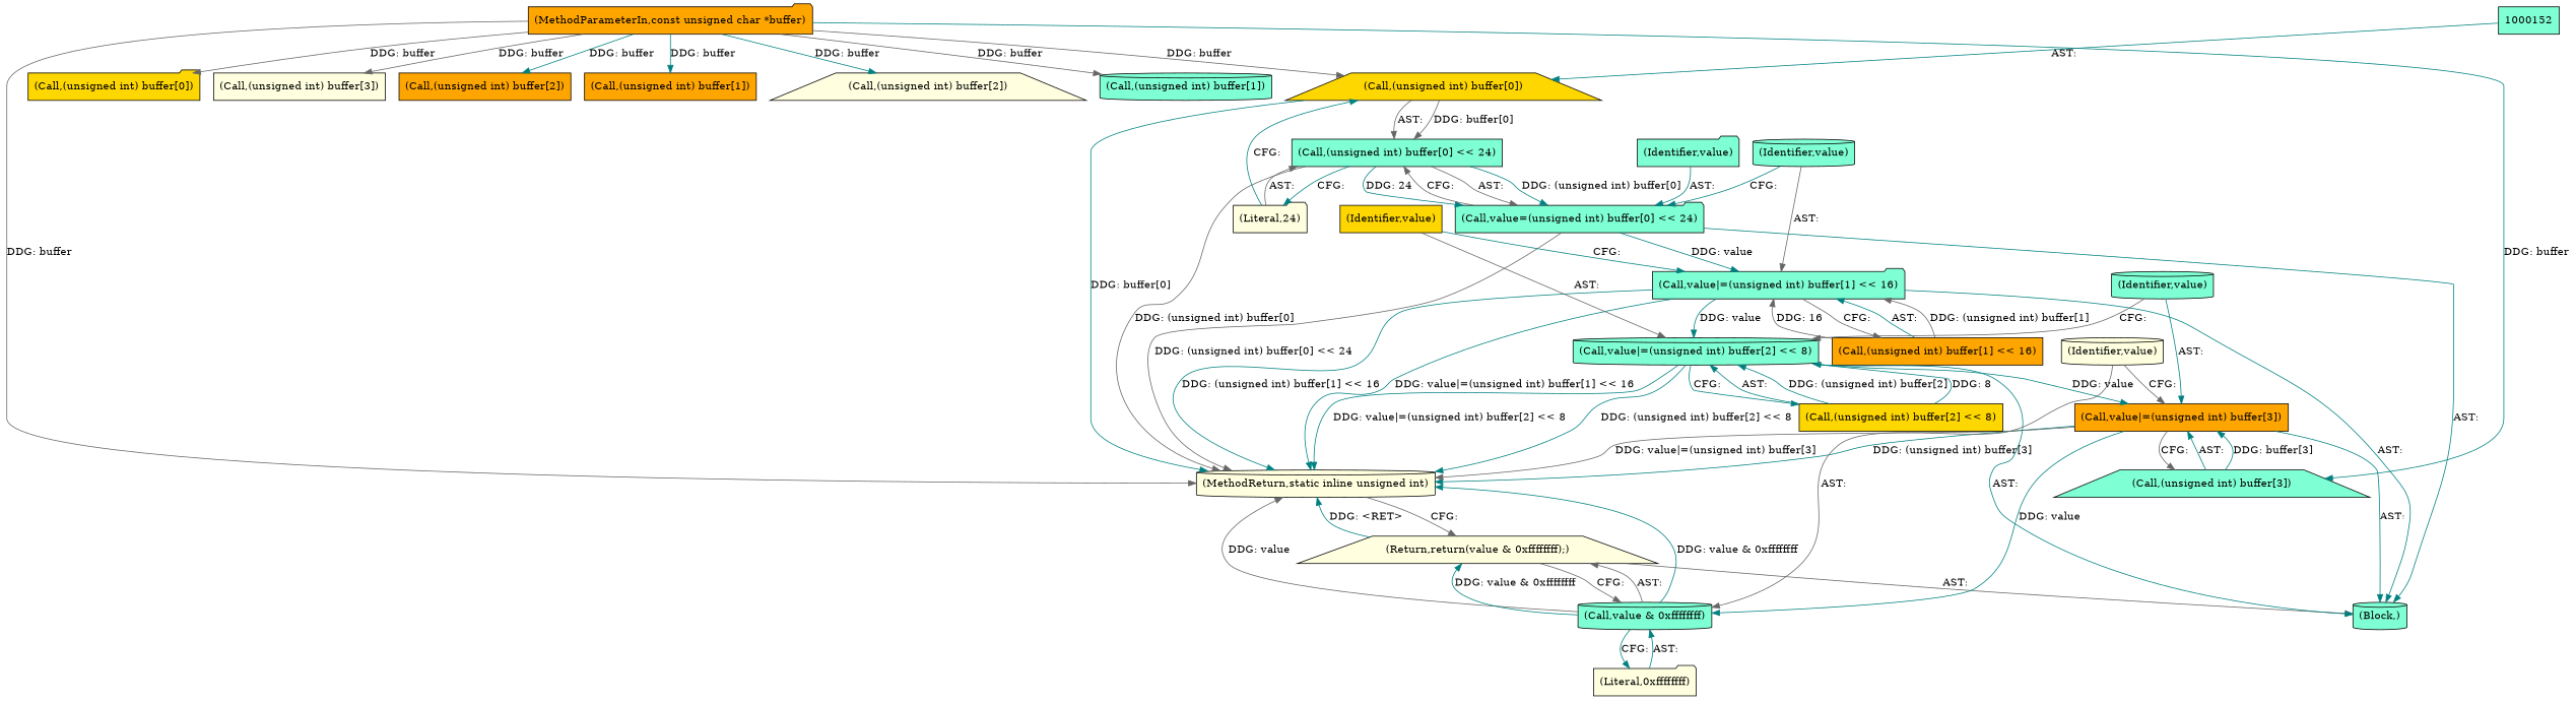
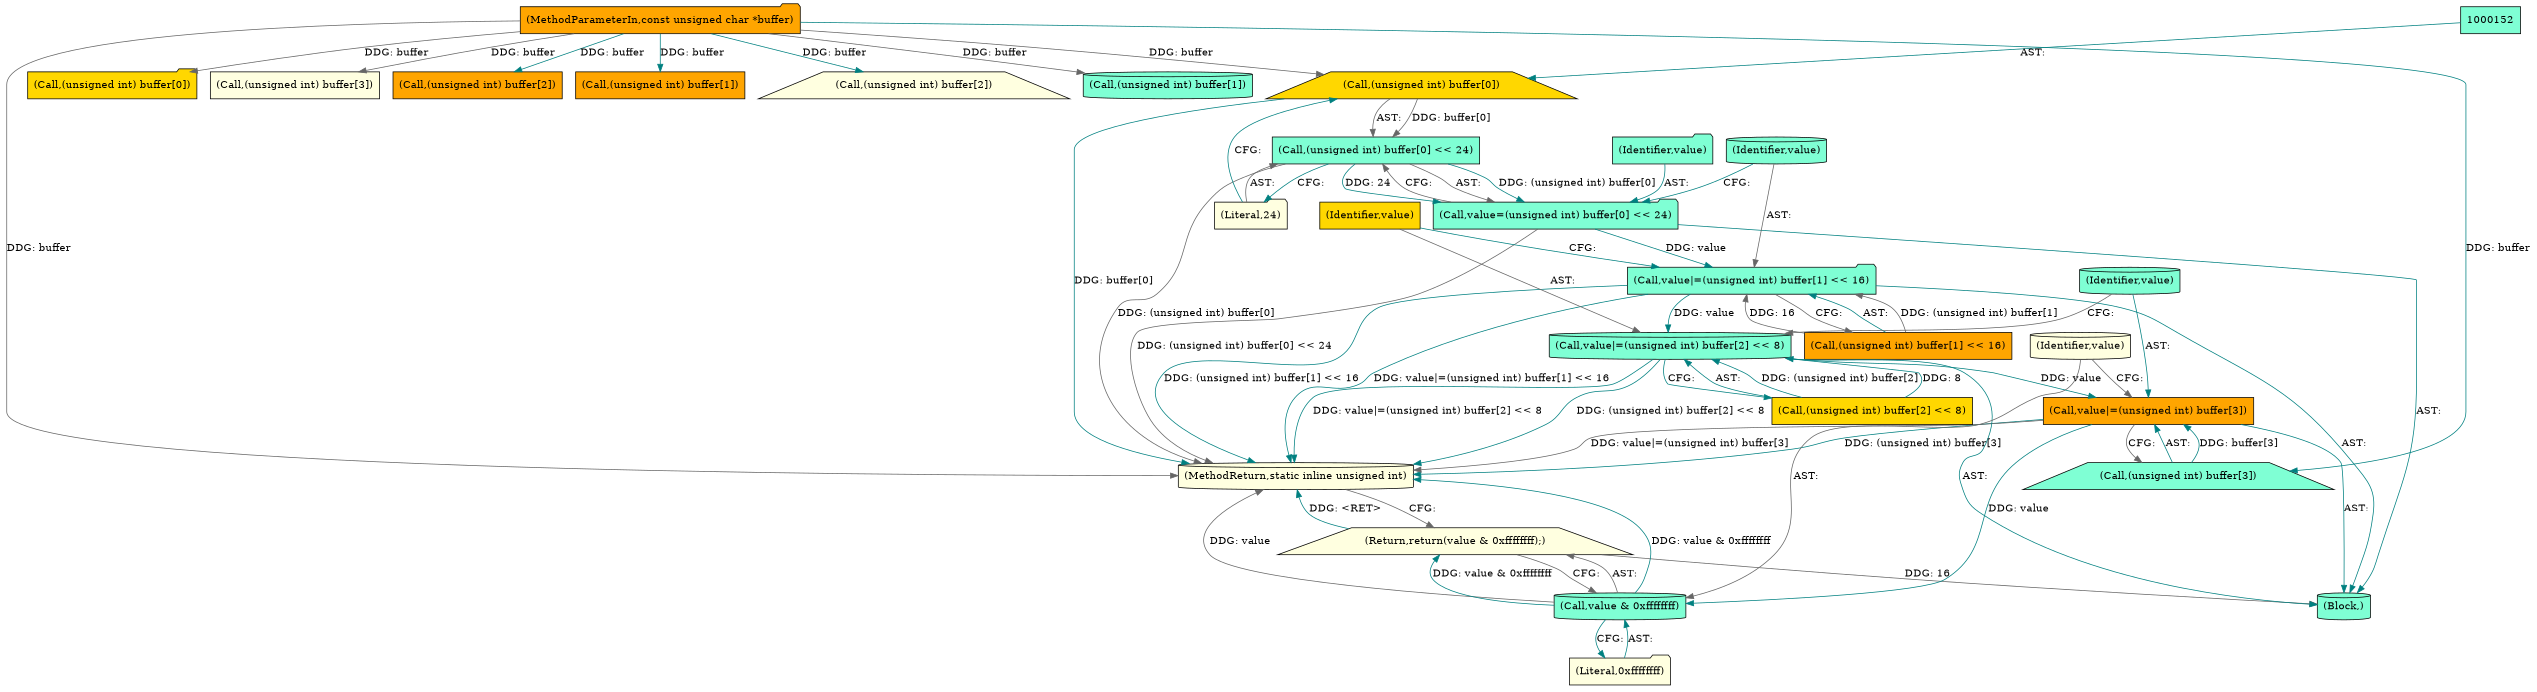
  digraph {
    node [fillcolor=aquamarine shape=box style=filled]
    edge [color=teal]
    n1 [fillcolor=gold label="(Call,(unsigned int) buffer[0])" shape=trapezium]
    n2 [label="(Call,(unsigned int) buffer[0] << 24)"]
    n3 [fillcolor=lightyellow label="(MethodReturn,static inline unsigned int)" shape=cylinder]
    n4 [label="(Call,value=(unsigned int) buffer[0] << 24)" shape=folder]
    n5 [fillcolor=lightyellow label="(Literal,24)" shape=folder]
    n6 [fillcolor=lightyellow label="(Return,return(value & 0xffffffff);)" shape=trapezium]
    n7 [fillcolor=orange label="(MethodParameterIn,const unsigned char *buffer)" shape=folder]
    n8 [fillcolor=gold label="(Call,(unsigned int) buffer[0])" shape=folder]
    n9 [fillcolor=lightyellow label="(Call,(unsigned int) buffer[3])"]
    n10 [fillcolor=orange label="(Call,(unsigned int) buffer[2])"]
    n11 [fillcolor=orange label="(Call,(unsigned int) buffer[1])"]
    n12 [fillcolor=lightyellow label="(Call,(unsigned int) buffer[2])" shape=trapezium]
    n13 [label="(Call,(unsigned int) buffer[3])" shape=trapezium]
    n14 [label="(Call,(unsigned int) buffer[1])" shape=cylinder]
    n15 [fillcolor=orange label="(Call,value|=(unsigned int) buffer[3])"]
    n16 [label="(Call,value|=(unsigned int) buffer[1] << 16)" shape=folder]
    n17 [label="(Block,)" shape=cylinder]
    n18 [label="(Call,value|=(unsigned int) buffer[2] << 8)" shape=cylinder]
    n19 [fillcolor=orange label="(Call,(unsigned int) buffer[1] << 16)"]
    n20 [fillcolor=gold label="(Call,(unsigned int) buffer[2] << 8)"]
    n21 [label="(Call,value & 0xffffffff)" shape=cylinder]
    n22 [fillcolor=lightyellow label="(Literal,0xffffffff)" shape=folder]
    n23 [label="(Identifier,value)" shape=folder]
    n24 [label="(Identifier,value)" shape=cylinder]
    n25 [fillcolor=gold label="(Identifier,value)"]
    n26 [label="(Identifier,value)" shape=cylinder]
    n27 [fillcolor=lightyellow label="(Identifier,value)" shape=cylinder]
    1000152
    n1 -> n2 [color=gray40 label="AST: "]
    n1 -> n2 [color=gray40 label="DDG: buffer[0]"]
    n1 -> n3 [label="DDG: buffer[0]"]
    n2 -> n3 [color=gray40 label="DDG: (unsigned int) buffer[0]"]
    n2 -> n4 [color=gray40 label="AST: "]
    n2 -> n4 [label="DDG: (unsigned int) buffer[0]"]
    n2 -> n4 [label="DDG: 24"]
    n2 -> n5 [label="CFG: "]
    n3 -> n6 [color=gray40 label="CFG: "]
    n4 -> n2 [color=gray40 label="CFG: "]
    n4 -> n3 [color=gray40 label="DDG: (unsigned int) buffer[0] << 24"]
    n4 -> n16 [label="DDG: value"]
    n4 -> n17 [label="AST: "]
    n5 -> n1 [label="CFG: "]
    n5 -> n2 [color=gray40 label="AST: "]
    n6 -> n3 [label="DDG: <RET>"]
-   n6 -> n17 [color=gray40 label="AST: "]
+   n6 -> n17 [color=gray40 label="DDG: 16"]
    n6 -> n21 [color=gray40 label="CFG: "]
    n7 -> n1 [color=gray40 label="DDG: buffer"]
    n7 -> n3 [color=gray40 label="DDG: buffer"]
    n7 -> n8 [color=gray40 label="DDG: buffer"]
    n7 -> n9 [color=gray40 label="DDG: buffer"]
    n7 -> n10 [label="DDG: buffer"]
    n7 -> n11 [label="DDG: buffer"]
    n7 -> n12 [label="DDG: buffer"]
    n7 -> n13 [label="DDG: buffer"]
    n7 -> n14 [color=gray40 label="DDG: buffer"]
    n13 -> n15 [label="AST: "]
    n13 -> n15 [label="DDG: buffer[3]"]
    n15 -> n3 [label="DDG: (unsigned int) buffer[3]"]
    n15 -> n3 [color=gray40 label="DDG: value|=(unsigned int) buffer[3]"]
    n15 -> n13 [color=gray40 label="CFG: "]
    n15 -> n17 [label="AST: "]
    n15 -> n21 [label="DDG: value"]
    n16 -> n3 [label="DDG: (unsigned int) buffer[1] << 16"]
    n16 -> n3 [label="DDG: value|=(unsigned int) buffer[1] << 16"]
    n16 -> n17 [label="AST: "]
    n16 -> n18 [label="DDG: value"]
    n16 -> n19 [color=gray40 label="CFG: "]
    n18 -> n3 [label="DDG: (unsigned int) buffer[2] << 8"]
    n18 -> n3 [label="DDG: value|=(unsigned int) buffer[2] << 8"]
    n18 -> n15 [label="DDG: value"]
    n18 -> n17 [label="AST: "]
    n18 -> n20 [label="CFG: "]
    n19 -> n16 [label="AST: "]
    n19 -> n16 [color=gray40 label="DDG: (unsigned int) buffer[1]"]
    n19 -> n16 [color=gray40 label="DDG: 16"]
    n20 -> n18 [label="AST: "]
    n20 -> n18 [label="DDG: (unsigned int) buffer[2]"]
    n20 -> n18 [label="DDG: 8"]
    n21 -> n3 [label="DDG: value & 0xffffffff"]
    n21 -> n3 [color=gray40 label="DDG: value"]
    n21 -> n6 [color=gray40 label="AST: "]
    n21 -> n6 [label="DDG: value & 0xffffffff"]
    n21 -> n22 [label="CFG: "]
    n22 -> n21 [label="AST: "]
    n23 -> n4 [label="AST: "]
    n24 -> n4 [label="CFG: "]
    n24 -> n16 [color=gray40 label="AST: "]
    n25 -> n16 [label="CFG: "]
    n25 -> n18 [color=gray40 label="AST: "]
    n26 -> n15 [label="AST: "]
    n26 -> n18 [color=gray40 label="CFG: "]
    n27 -> n15 [color=gray40 label="CFG: "]
    n27 -> n21 [color=gray40 label="AST: "]
    1000152 -> n1 [label="AST: "]
  }
